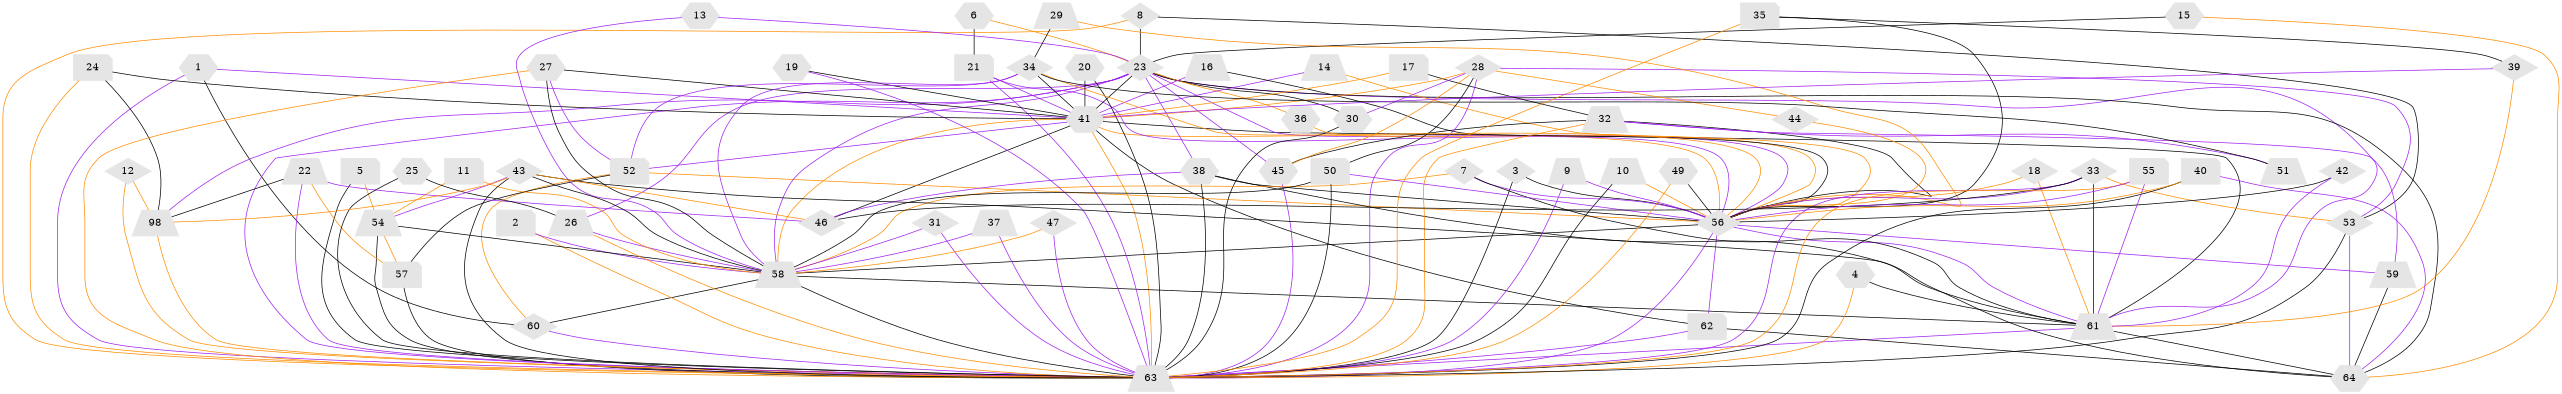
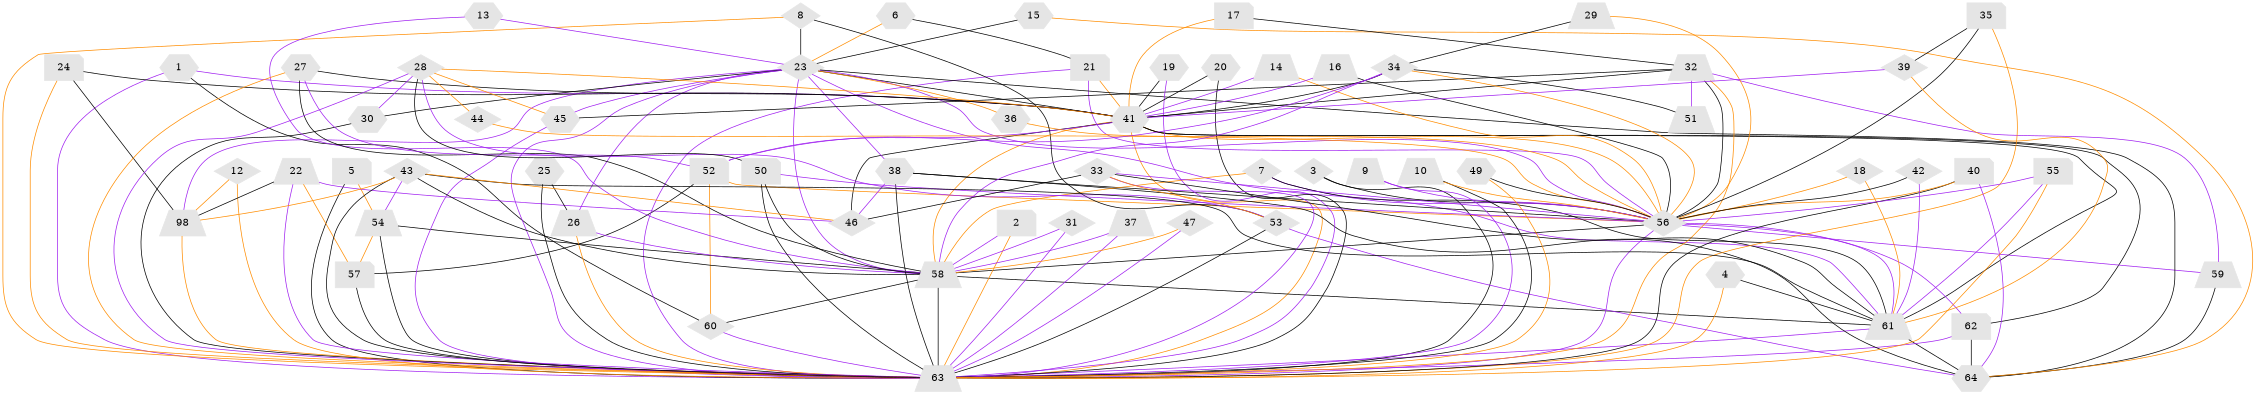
  graph {
    node [color=gray90 shape=diamond style=filled]
    edge [color=black weight=1.0]
    1 [shape=hexagon]
    41 [shape=hexagon]
    60
    63 [shape=trapezium]
    58 [shape=trapezium]
    56
    61 [shape=trapezium]
    46
    52 [shape=note]
    62 [shape=note]
    2 [shape=note]
    3
    59 [shape=trapezium]
    4 [shape=hexagon]
    64 [shape=hexagon]
    5 [shape=note]
    54 [shape=trapezium]
    57 [shape=note]
    6 [shape=hexagon]
    21 [shape=note]
    23
    n22 [label=98 shape=trapezium]
    26 [shape=trapezium]
    30 [shape=hexagon]
    36 [shape=hexagon]
    38 [shape=hexagon]
    45 [shape=hexagon]
    7
    8
    53
    9 [shape=trapezium]
    10 [shape=trapezium]
-   11 [shape=note]
    12
    13 [shape=hexagon]
    14 [shape=trapezium]
    15 [shape=hexagon]
    16 [shape=trapezium]
    17 [shape=note]
    32 [shape=trapezium]
    51 [shape=trapezium]
    18
    19 [shape=hexagon]
    20 [shape=hexagon]
    22 [shape=trapezium]
    24 [shape=note]
    25 [shape=hexagon]
    27 [shape=hexagon]
    28
    44
    50 [shape=note]
    29 [shape=trapezium]
    34
    31
    33
    35 [shape=note]
    39
    37 [shape=trapezium]
    40 [shape=note]
    42
    43
    47
    49 [shape=hexagon]
    55 [shape=note]
    1 -- 41 [color=purple]
    1 -- 60
    1 -- 63 [color=purple]
    41 -- 63 [color=darkorange weight=6.0]
    41 -- 58 [color=darkorange weight=6.0]
    41 -- 56 [color=darkorange weight=3.0]
    41 -- 61 [weight=3.0]
    41 -- 46
    41 -- 52 [color=purple weight=2.0]
    41 -- 62
    60 -- 63 [color=purple]
    58 -- 60
    58 -- 63 [weight=4.0]
    58 -- 61 [weight=2.0]
    56 -- 63 [color=purple weight=2.0]
    56 -- 58 [weight=2.0]
    56 -- 61 [color=purple]
    56 -- 62 [color=purple]
    56 -- 59 [color=purple]
    61 -- 63 [color=purple weight=2.0]
    61 -- 64 [weight=2.0]
    52 -- 60 [color=darkorange]
    52 -- 56 [color=darkorange weight=2.0]
    52 -- 57
    62 -- 63 [color=purple]
    62 -- 64
    2 -- 63 [color=darkorange]
    2 -- 58 [color=purple]
    3 -- 63
    3 -- 56
    59 -- 64
    4 -- 63 [color=darkorange]
    4 -- 61
    5 -- 63
    5 -- 54 [color=darkorange]
    54 -- 63
    54 -- 58 [weight=3.0]
    54 -- 57 [color=darkorange]
    57 -- 63
    6 -- 21
    6 -- 23 [color=darkorange]
-   21 -- 41 [color=purple]
+   21 -- 41 [color=darkorange]
    21 -- 63 [color=purple]
    21 -- 56 [color=purple]
    23 -- 41 [weight=3.0]
    23 -- 63 [color=purple weight=2.0]
    23 -- 58 [color=purple weight=3.0]
    23 -- 56 [color=purple]
    23 -- 61 [color=purple]
    23 -- 64
    23 -- n22 [color=purple]
    23 -- 26 [color=purple]
    23 -- 30
    23 -- 36 [color=darkorange]
    23 -- 38 [color=purple]
    23 -- 45 [color=purple weight=2.0]
    n22 -- 63 [color=darkorange weight=2.0]
    26 -- 63 [color=darkorange]
    26 -- 58 [color=purple]
    30 -- 63
    36 -- 56 [color=darkorange]
    38 -- 63 [weight=3.0]
    38 -- 56
    38 -- 46 [color=purple]
    38 -- 64
    45 -- 63 [color=purple]
    7 -- 58 [color=darkorange]
    7 -- 56 [color=purple weight=2.0]
    7 -- 61
    8 -- 63 [color=darkorange]
    8 -- 23
    8 -- 53
    53 -- 63
    53 -- 64 [color=purple]
    9 -- 63 [color=purple]
    9 -- 56 [color=purple]
    10 -- 63
    10 -- 56 [color=darkorange]
-   11 -- 58 [color=darkorange]
-   11 -- 54 [color=darkorange]
    12 -- 63 [color=darkorange]
    12 -- n22 [color=darkorange]
    13 -- 58 [color=purple]
    13 -- 23 [color=purple]
    14 -- 41 [color=purple]
    14 -- 56 [color=darkorange]
    15 -- 64 [color=darkorange]
    15 -- 23
    16 -- 41 [color=purple]
    16 -- 56
    17 -- 41 [color=darkorange]
    17 -- 32
+   32 -- 41
    32 -- 63 [color=darkorange]
    32 -- 56
    32 -- 59 [color=purple]
    32 -- 45
    32 -- 51 [color=purple]
    18 -- 56 [color=darkorange]
    18 -- 61 [color=darkorange]
    19 -- 41
    19 -- 63 [color=purple]
    20 -- 41 [weight=2.0]
    20 -- 63
    22 -- 63 [color=purple]
    22 -- 46 [color=purple]
    22 -- 57 [color=darkorange]
    22 -- n22
    24 -- 41
    24 -- 63 [color=darkorange weight=2.0]
    24 -- n22
    25 -- 63 [weight=2.0]
    25 -- 26
    27 -- 41
    27 -- 63 [color=darkorange]
    27 -- 58
    27 -- 52 [color=purple]
    28 -- 41 [color=darkorange]
    28 -- 63 [color=purple weight=2.0]
    28 -- 30 [color=purple]
    28 -- 45 [color=darkorange]
    28 -- 53 [color=purple]
    28 -- 44 [color=darkorange]
    28 -- 50
    44 -- 56 [color=darkorange]
    50 -- 63
    50 -- 58
    50 -- 56 [color=purple]
    29 -- 56 [color=darkorange]
    29 -- 34
    34 -- 41
    34 -- 58 [color=purple weight=2.0]
    34 -- 56 [color=darkorange]
    34 -- 52 [color=purple]
    34 -- 51
    31 -- 63 [color=purple]
    31 -- 58 [color=purple]
    33 -- 63 [color=purple weight=2.0]
    33 -- 56 [color=purple]
    33 -- 61
    33 -- 46
    33 -- 53 [color=darkorange]
    35 -- 63 [color=darkorange weight=2.0]
    35 -- 56
    35 -- 39
    39 -- 41 [color=purple]
    39 -- 61 [color=darkorange]
    37 -- 63 [color=purple]
    37 -- 58 [color=purple]
    40 -- 63 [weight=2.0]
    40 -- 56 [color=darkorange]
    40 -- 64 [color=purple]
    42 -- 56
    42 -- 61 [color=purple]
    43 -- 63
    43 -- 58
    43 -- 61
    43 -- 46 [color=darkorange]
    43 -- 54 [color=purple]
    43 -- n22 [color=darkorange]
    47 -- 63 [color=purple]
    47 -- 58 [color=darkorange]
    49 -- 63 [color=darkorange]
    49 -- 56
    55 -- 63 [color=darkorange]
    55 -- 56 [color=purple]
    55 -- 61 [color=purple]
  }
